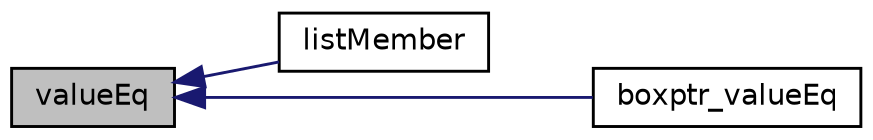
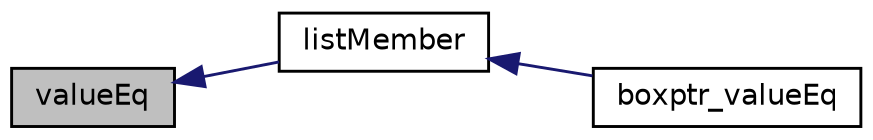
  digraph {
    rankdir=LR
    node [color=black fillcolor=white fontname=Helvetica fontsize=10 shape=record style=filled]
    edge [color=midnightblue dir=back fontname=Helvetica fontsize=10 labelfontname=Helvetica labelfontsize=10 style=solid]
    n1 [fillcolor=grey75 fontcolor=black height=0.2 label=valueEq width=0.4]
    n2 [height=0.2 label=listMember width=0.4]
    n3 [height=0.2 label=boxptr_valueEq width=0.4]
    n1 -> n2
-   n1 -> n3
+   n2 -> n3
  }
